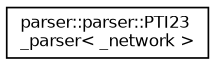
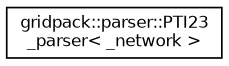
  digraph {
    rankdir=TB
-   n1 [color=black fillcolor=white fontname=Helvetica fontsize=10 height=0.2 label="parser::parser::PTI23\l_parser\< _network \>" shape=record style=filled width=0.4]
+   n1 [color=black fillcolor=white fontname=Helvetica fontsize=10 height=0.2 label="gridpack::parser::PTI23\l_parser\< _network \>" shape=record style=filled width=0.4]
  }
